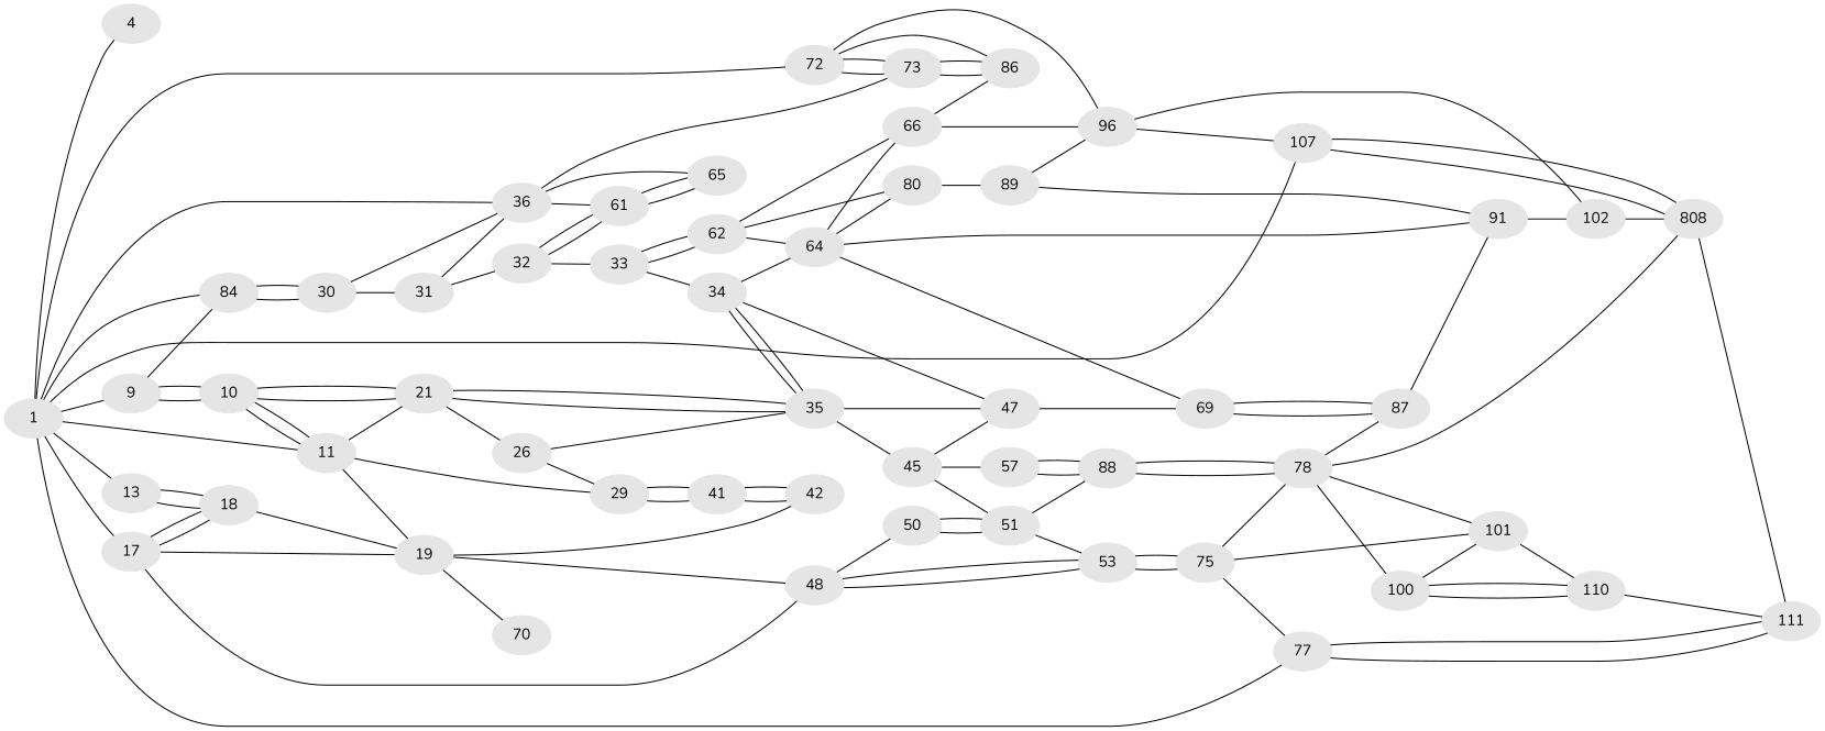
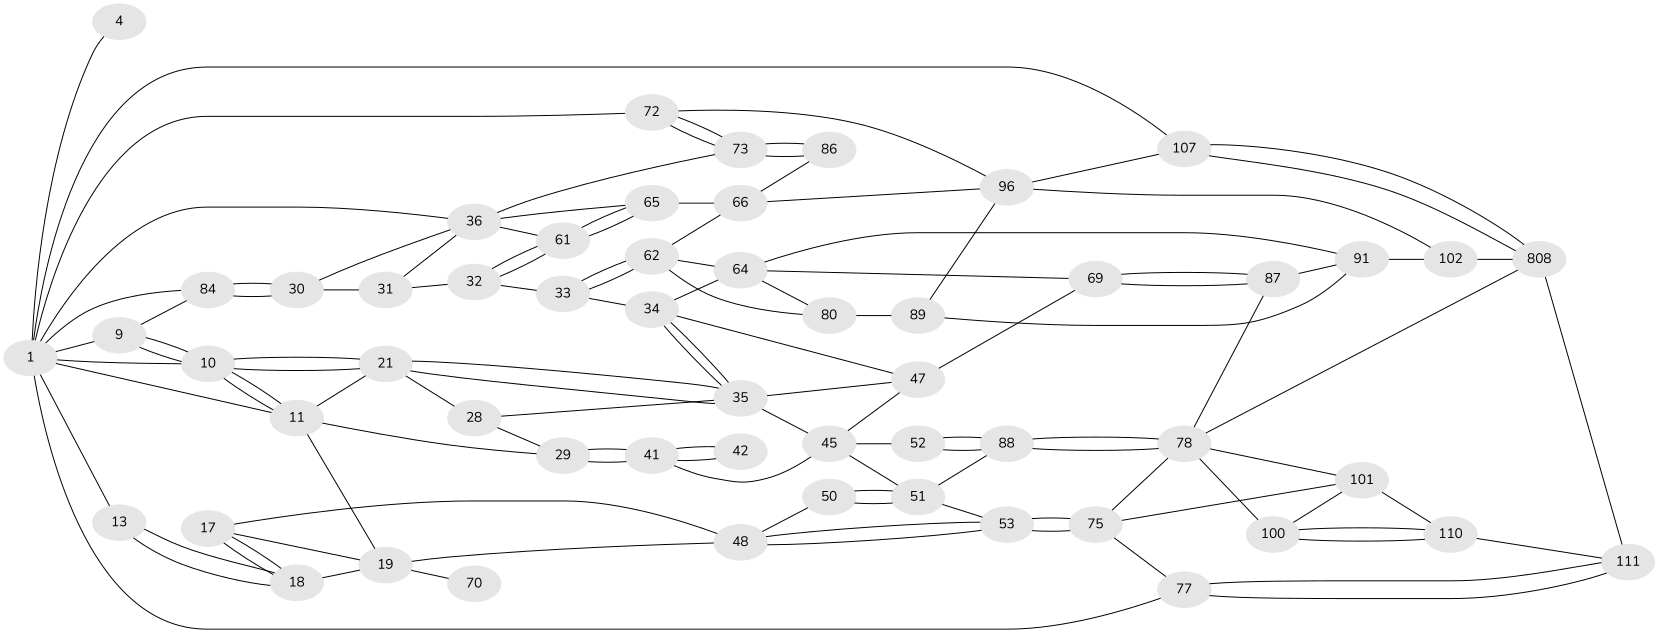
  graph {
    fontname=Nunito
    rankdir=LR
    node [color=gray90 fontname=Nunito style=filled]
    edge [fontname=Nunito]
    1 [super="+25+7+2"]
    n2 [label=4]
    9
    11 [super="+14"]
    13
    17 [super="+27"]
    n7 [label=84]
    36 [super="+60+37"]
    72 [super="+104"]
    77
    107
    10
    21 [super="+22"]
    19 [super="+38+20"]
    29
    18
    48 [super="+49"]
    30
    61
    65
    73
    86
    96 [super="+97"]
    111
    n25 [label=808 super="+109"]
-   28 [label=26]
+   28
    35 [super="+43"]
    n28 [label=70]
    42 [super="+54"]
    41
    50
    53
    51 [super="+52"]
    47 [super="+55"]
    45 [super="+56"]
    31
    32
    33
    34 [super="+46"]
    62 [super="+63"]
    64 [super="+68"]
    66 [super="+83+67"]
    80 [super="+82"]
    69
    91 [super="+92"]
-   57
+   57 [label=52]
    n47 [label=88]
    87 [super="+94"]
    75 [super="+76"]
    78 [super="+79+88"]
    101 [super="+105"]
    100
    89 [super="+90+95"]
    102 [super="+106"]
    110
    1 -- n2 [weight=2]
    1 -- 9
    1 -- 11 [weight=2]
    1 -- 13 [weight=2]
-   1 -- 17
+   1 -- 10
    1 -- n7
    1 -- 36
    1 -- 72
    1 -- 77 [weight=2]
    1 -- 107
    9 -- n7
    9 -- 10
    9 -- 10
    11 -- 21
    11 -- 19
    11 -- 29
    13 -- 18
    13 -- 18
    17 -- 19
    17 -- 18
    17 -- 18
    17 -- 48
    n7 -- 30
    n7 -- 30
    36 -- 61
    36 -- 65
    36 -- 73
    72 -- 73
    72 -- 73
-   72 -- 86
    72 -- 96
    77 -- 111
    77 -- 111
    107 -- n25
    107 -- n25
    10 -- 11
    10 -- 11
    10 -- 21
    10 -- 21
    21 -- 28
    21 -- 35
    21 -- 35
    19 -- 48
    19 -- n28 [weight=2]
-   19 -- 42
    29 -- 41
    29 -- 41
    18 -- 19
    48 -- 50
    48 -- 53
    48 -- 53
    30 -- 36
    30 -- 31
    61 -- 65
    61 -- 65
-   64 -- 66
+   65 -- 66
    73 -- 86
    73 -- 86
    96 -- 107
    96 -- 102
    n25 -- 111
    28 -- 29
    28 -- 35
    35 -- 47
    35 -- 45
    41 -- 42
    41 -- 42
+   41 -- 45
    50 -- 51
    50 -- 51
    53 -- 75
    53 -- 75
    51 -- 53
    51 -- n47
    47 -- 69
    45 -- 51 [weight=2]
    45 -- 47
    45 -- 57
    31 -- 36
    31 -- 32
    32 -- 61
    32 -- 61
    32 -- 33
    33 -- 34
    33 -- 62
    33 -- 62
    34 -- 35
    34 -- 35
    34 -- 47
    34 -- 64
    62 -- 64
    62 -- 66
    62 -- 80
    64 -- 80
    64 -- 69
    64 -- 91
    66 -- 86
    66 -- 96
    80 -- 89
    69 -- 87
    69 -- 87
    91 -- 102 [weight=2]
    57 -- n47
    57 -- n47
    n47 -- 78
    n47 -- 78
    87 -- 91
    75 -- 77
    75 -- 78
    75 -- 101
    78 -- n25
    78 -- 87 [weight=2]
    78 -- 101
    78 -- 100
    101 -- 110
    100 -- 101
    100 -- 110
    100 -- 110
    89 -- 96
    89 -- 91
    102 -- n25
    110 -- 111
  }
